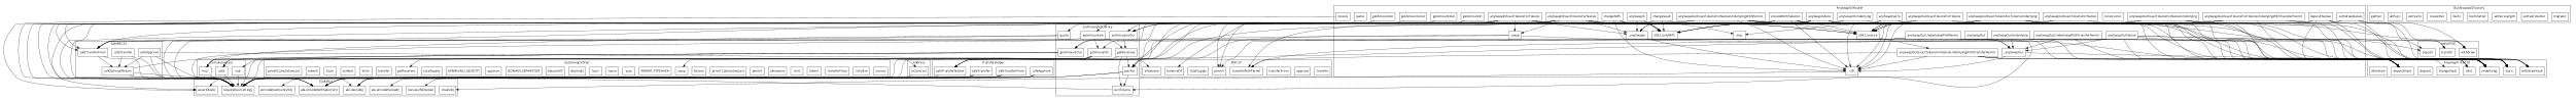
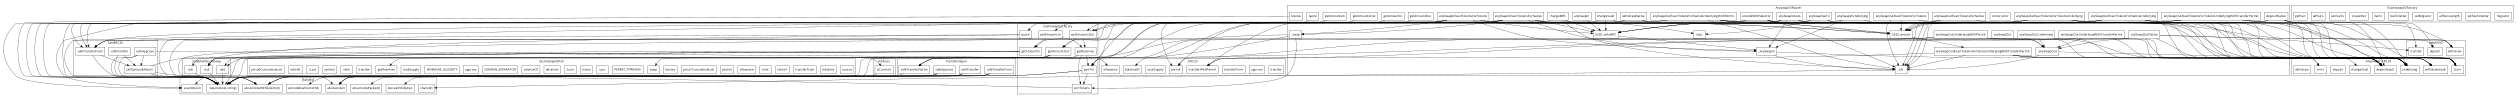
  strict digraph {
    fontname="Open Sans"
    rankdir=TB
    node [fontname="Open Sans" shape=box]
    edge [fontname="Open Sans"]
    n1 [label=anySwapInAuto]
    n2 [label=_anySwapIn]
    "3392_onlyMPC"
    n4 [label=getAmountIn]
    n5 [label=anySwapFeeTo]
    n6 [label=mpc]
    n7 [label=anySwapOutExactTokensForTokens]
    n8 [label=cID]
    "3392_ensure"
    n10 [label=constructor]
    n11 [label=anySwapOutUnderlyingWithPermit]
    n12 [label=_anySwapOut]
    n13 [label=anySwapOutExactTokensForTokensUnderlying]
    n14 [label=anySwapOutExactTokensForNative]
    n15 [label=anySwapOutUnderlying]
    n16 [label=anySwapOutUnderlyingWithTransferPermit]
    n17 [label=quote]
    n18 [label=anySwapOutNative]
    n19 [label=changeMPC]
    n20 [label=anySwapIn]
    n21 [label=anySwapOutExactTokensForNativeUnderlying]
    n22 [label=anySwapOut]
    n23 [label=anySwapOutExactTokensForTokensUnderlyingWithTransferPermit]
    n24 [label=anySwapOutExactTokensForNativeUnderlyingWithTransferPermit]
    n25 [label=anySwapInUnderlying]
    n26 [label=getAmountOut]
    n27 [label=getAmountsIn]
    n28 [label=depositNative]
    n29 [label=withdrawNative]
    n30 [label=encodeWithSelector]
    n31 [label=_swap]
    n32 [label=anySwapInExactTokensForNative]
    n33 [label=anySwapInExactTokensForTokens]
    n34 [label=receive]
    n35 [label=getAmountsOut]
    n36 [label=anySwapOutExactTokensForNativeUnderlyingWithPermit]
    n37 [label=changeVault]
    n38 [label=safeTransfer]
    n39 [label=callOptionalReturn]
    n40 [label=safeApprove]
    n41 [label=safeTransferFrom]
    n42 [label=transfer]
    n43 [label=deposit]
    n44 [label=withdraw]
    n45 [label=depositVault]
    n46 [label=changeVault]
    n47 [label=underlying]
    n48 [label=mint]
    n49 [label=withdrawVault]
    n50 [label=deposit]
    n51 [label=burn]
    n52 [label=withdraw]
    n53 [label=safeApprove]
    n54 [label=safeTransferNative]
    n55 [label=safeTransferFrom]
    n56 [label=safeTransfer]
    n57 [label=isContract]
    n58 [label=nonces]
    n59 [label=initialize]
    n60 [label=transferFrom]
    n61 [label=token1]
    n62 [label=mint]
    n63 [label=allowance]
    n64 [label=permit]
    n65 [label=price1CumulativeLast]
    n66 [label=factory]
    n67 [label=getReserves]
    n68 [label=PERMIT_TYPEHASH]
    n69 [label=sync]
    n70 [label=name]
    n71 [label=burn]
    n72 [label=decimals]
    n73 [label=balanceOf]
    n74 [label=DOMAIN_SEPARATOR]
    n75 [label=approve]
    n76 [label=MINIMUM_LIQUIDITY]
    n77 [label=totalSupply]
    n78 [label=swap]
    n79 [label=transfer]
    n80 [label=skim]
    n81 [label=symbol]
    n82 [label=kLast]
    n83 [label=token0]
    n84 [label=price0CumulativeLast]
    n85 [label=getAmountOut]
    n86 [label=pairFor]
    n87 [label=sortTokens]
    n88 [label=getAmountIn]
    n89 [label=getAmountsIn]
    n90 [label=getReserves]
    n91 [label=quote]
    n92 [label=getAmountsOut]
    n93 [label=transfer]
    n94 [label=approve]
    n95 [label=transferFrom]
    n96 [label=permit]
    n97 [label=balanceOf]
    n98 [label=totalSupply]
    n99 [label=transferWithPermit]
    n100 [label=allowance]
    n101 [label=migrator]
    n102 [label=setFeeToSetter]
    n103 [label=allPairsLength]
+   n104 [label=setMigrator]
    n105 [label=feeToSetter]
    n106 [label=feeTo]
    n107 [label=createPair]
    n108 [label=setFeeTo]
    n109 [label=allPairs]
    n110 [label=getPair]
    n111 [label=mul]
    n112 [label=sub]
    n113 [label=add]
    "require(bool,string)"
    "assert(bool)"
    "chainid()"
    "abi.encodeWithSelector()"
    "abi.decode()"
    "extcodehash(uint256)"
    "abi.encodePacked()"
    "keccak256(bytes)"
    subgraph cluster_1 {
      label=AnyswapV3Router
      n1
      n2
      "3392_onlyMPC"
      n4
      n5
      n6
      n7
      n8
      "3392_ensure"
      n10
      n11
      n12
      n13
      n14
      n15
      n16
      n17
      n18
      n19
      n20
      n21
      n22
      n23
      n24
      n25
      n26
      n27
      n28
      n29
      n30
      n31
      n32
      n33
      n34
      n35
      n36
      n37
    }
    subgraph cluster_2 {
      label=SafeERC20
      n38
      n39
      n40
      n41
    }
    subgraph cluster_3 {
      label=IwNATIVE
      n42
      n43
      n44
    }
    subgraph cluster_4 {
      label=AnyswapV1ERC20
      n45
      n46
      n47
      n48
      n49
      n50
      n51
      n52
    }
    subgraph cluster_5 {
      label=TransferHelper
      n53
      n54
      n55
      n56
    }
    subgraph cluster_6 {
      label=Address
      n57
    }
    subgraph cluster_7 {
      label=ISushiswapV2Pair
      n58
      n59
      n60
      n61
      n62
      n63
      n64
      n65
      n66
      n67
      n68
      n69
      n70
      n71
      n72
      n73
      n74
      n75
      n76
      n77
      n78
      n79
      n80
      n81
      n82
      n83
      n84
    }
    subgraph cluster_8 {
      label=SushiswapV2Library
      n85
      n86
      n87
      n88
      n89
      n90
      n91
      n92
    }
    subgraph cluster_9 {
      label=IERC20
      n93
      n94
      n95
      n96
      n97
      n98
      n99
      n100
    }
    subgraph cluster_10 {
      label=ISushiswapV2Factory
      n101
      n102
      n103
+     n104
      n105
      n106
      n107
      n108
      n109
      n110
    }
    subgraph cluster_11 {
-     label=CumulativeLast
+     label=SafeMathSushiswap
      n111
      n112
      n113
    }
    subgraph cluster_12 {
      label="[Solidity]"
      "require(bool,string)"
      "assert(bool)"
      "chainid()"
      "abi.encodeWithSelector()"
      "abi.decode()"
      "extcodehash(uint256)"
      "abi.encodePacked()"
      "keccak256(bytes)"
    }
    n1 -> n2
    n1 -> "3392_onlyMPC"
    n1 -> n44
    n1 -> n47
    n1 -> n49
    n1 -> n54
    n1 -> n97
    n2 -> n8
    n2 -> n48
    n4 -> n88
    n5 -> "3392_onlyMPC"
    n5 -> n6
    n5 -> n48
    n5 -> n49
    n7 -> n8
    n7 -> "3392_ensure"
    n7 -> n51
    n8 -> "chainid()"
    "3392_ensure" -> n24
    n11 -> n12
    n11 -> n41
    n11 -> n45
    n11 -> n47
    n11 -> n96
    n12 -> n8
    n12 -> n51
    n13 -> n8
    n13 -> "3392_ensure"
    n13 -> n41
    n13 -> n45
    n13 -> n47
    n13 -> n51
    n14 -> n8
    n14 -> "3392_ensure"
    n14 -> n51
    n15 -> n12
    n15 -> n41
    n15 -> n45
    n15 -> n47
    n16 -> n12
    n16 -> n45
    n16 -> n47
    n16 -> n99
    n17 -> n91
    n18 -> n12
    n18 -> n42
    n18 -> n43
    n18 -> n45
    n18 -> n47
    n18 -> "require(bool,string)"
    n18 -> "assert(bool)"
    n19 -> "3392_onlyMPC"
    n19 -> n6
    n19 -> n8
    n19 -> "require(bool,string)"
-   n20 -> n2
+   "3392_onlyMPC" -> n2
    n20 -> "3392_onlyMPC"
+   n21 -> n8
    n21 -> "3392_ensure"
    n21 -> n41
    n21 -> n45
    n21 -> n47
    n21 -> n51
    n22 -> n12
    n23 -> n8
    n23 -> "3392_ensure"
    n23 -> n45
    n23 -> n47
    n23 -> n51
    n23 -> n99
    n24 -> n8
    n24 -> n45
    n24 -> n47
    n24 -> n51
    n24 -> n99
    n25 -> n2
    n25 -> "3392_onlyMPC"
    n25 -> n49
    n26 -> n85
    n27 -> n89
    n28 -> n42
    n28 -> n43
    n28 -> n45
    n28 -> n47
    n28 -> "require(bool,string)"
    n28 -> "assert(bool)"
    n29 -> n44
-   n29 -> n47
    n29 -> n49
    n29 -> n54
    n29 -> "require(bool,string)"
    n30 -> n8
    n30 -> "3392_ensure"
    n30 -> n41
    n30 -> n45
    n30 -> n47
    n30 -> n51
    n30 -> n96
    n31 -> n78
    n31 -> n86
    n31 -> n87
    n32 -> n2
    n32 -> "3392_onlyMPC"
    n32 -> "3392_ensure"
    n32 -> n31
    n32 -> n44
    n32 -> n54
    n32 -> n86
    n32 -> n92
    n32 -> "require(bool,string)"
    n33 -> n2
    n33 -> "3392_onlyMPC"
    n33 -> "3392_ensure"
    n33 -> n31
    n33 -> n86
    n33 -> n92
    n33 -> "require(bool,string)"
    n34 -> "assert(bool)"
    n35 -> n92
    n36 -> n8
    n36 -> "3392_ensure"
    n36 -> n41
    n36 -> n45
    n36 -> n47
    n36 -> n51
    n36 -> n96
    n37 -> "3392_onlyMPC"
    n37 -> n46
    n37 -> "require(bool,string)"
    n38 -> n39
    n38 -> "abi.encodeWithSelector()"
    n39 -> n57
    n39 -> "require(bool,string)"
    n39 -> "abi.decode()"
    n40 -> n39
    n40 -> n100
    n40 -> "require(bool,string)"
    n40 -> "abi.encodeWithSelector()"
    n41 -> n39
    n41 -> "abi.encodeWithSelector()"
    n53 -> "require(bool,string)"
    n53 -> "abi.encodeWithSelector()"
    n53 -> "abi.decode()"
    n54 -> "require(bool,string)"
    n55 -> "require(bool,string)"
    n55 -> "abi.encodeWithSelector()"
    n55 -> "abi.decode()"
    n56 -> "require(bool,string)"
    n56 -> "abi.encodeWithSelector()"
    n56 -> "abi.decode()"
    n57 -> "extcodehash(uint256)"
    n85 -> n111
    n85 -> n113
    n85 -> "require(bool,string)"
    n86 -> n87
    n86 -> "abi.encodePacked()"
    n86 -> "keccak256(bytes)"
    n87 -> "require(bool,string)"
    n88 -> n111
    n88 -> n112
    n88 -> n113
    n88 -> "require(bool,string)"
    n89 -> n88
    n89 -> n90
    n89 -> "require(bool,string)"
    n90 -> n67
    n90 -> n86
    n90 -> n87
    n91 -> n111
    n91 -> "require(bool,string)"
    n92 -> n85
    n92 -> n90
    n92 -> "require(bool,string)"
    n111 -> "require(bool,string)"
    n112 -> "require(bool,string)"
    n113 -> "require(bool,string)"
  }
